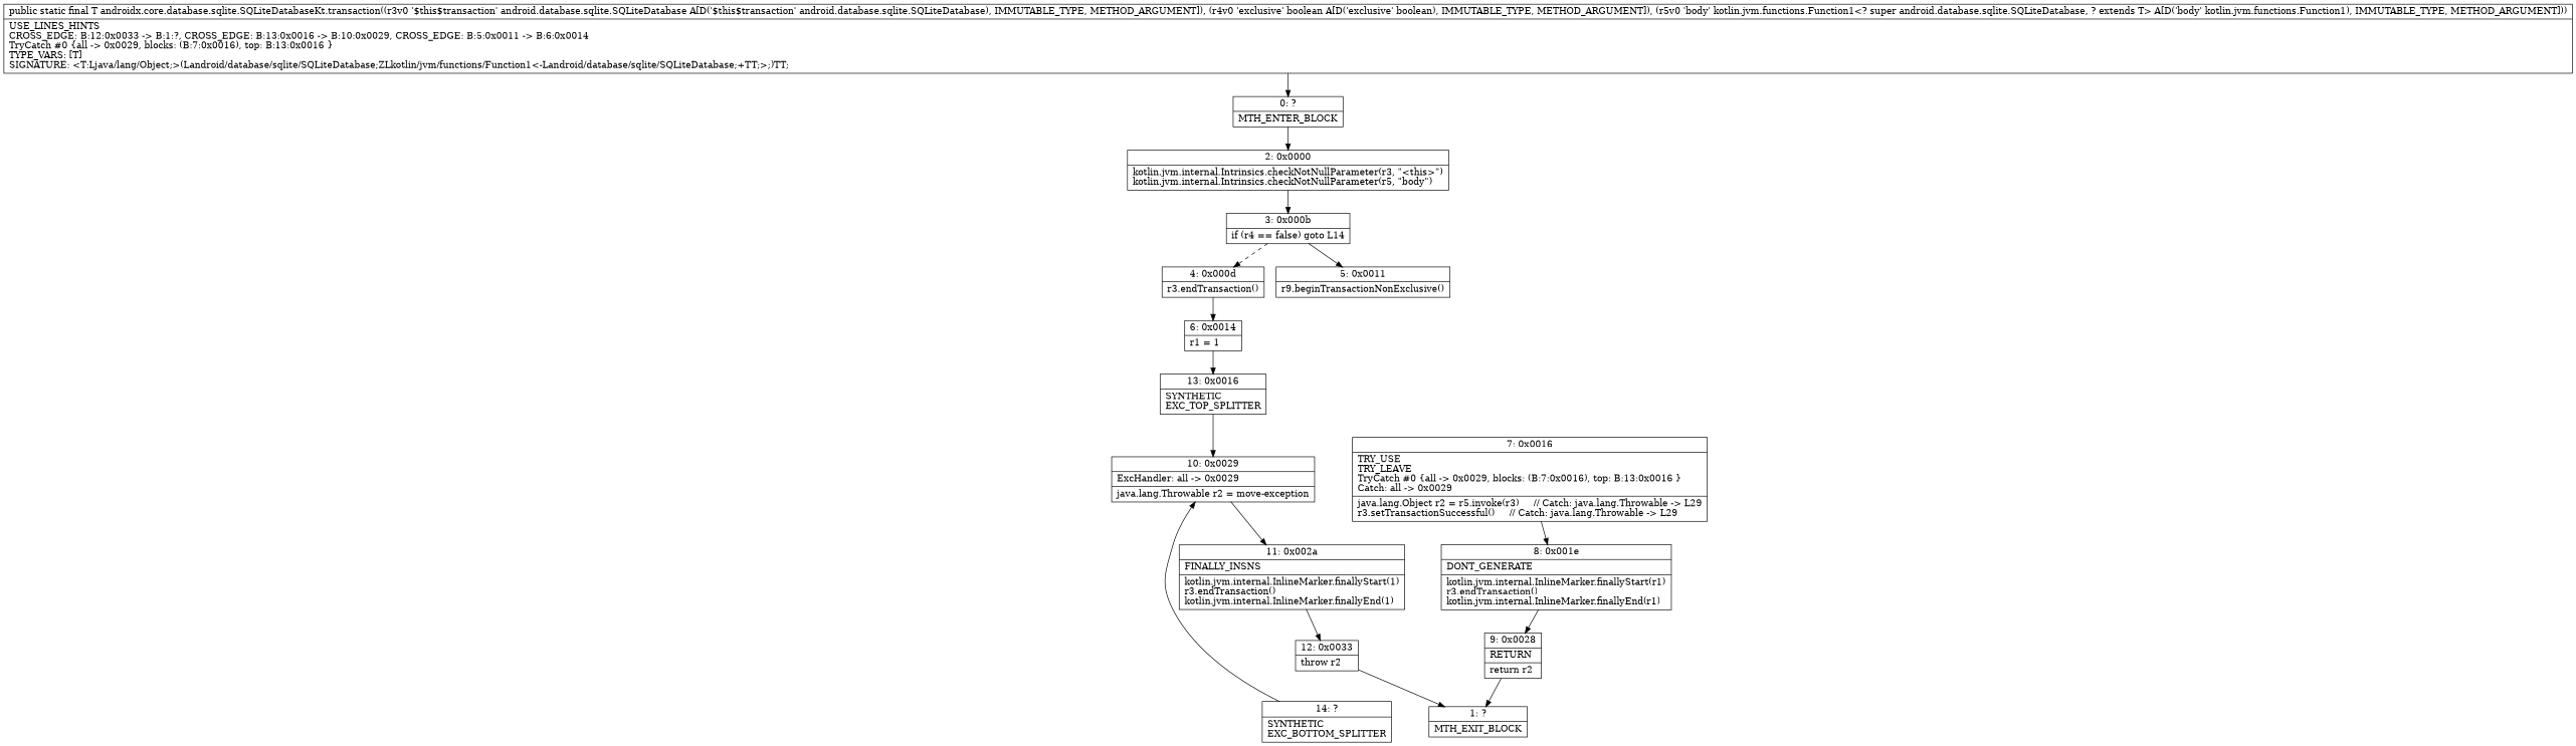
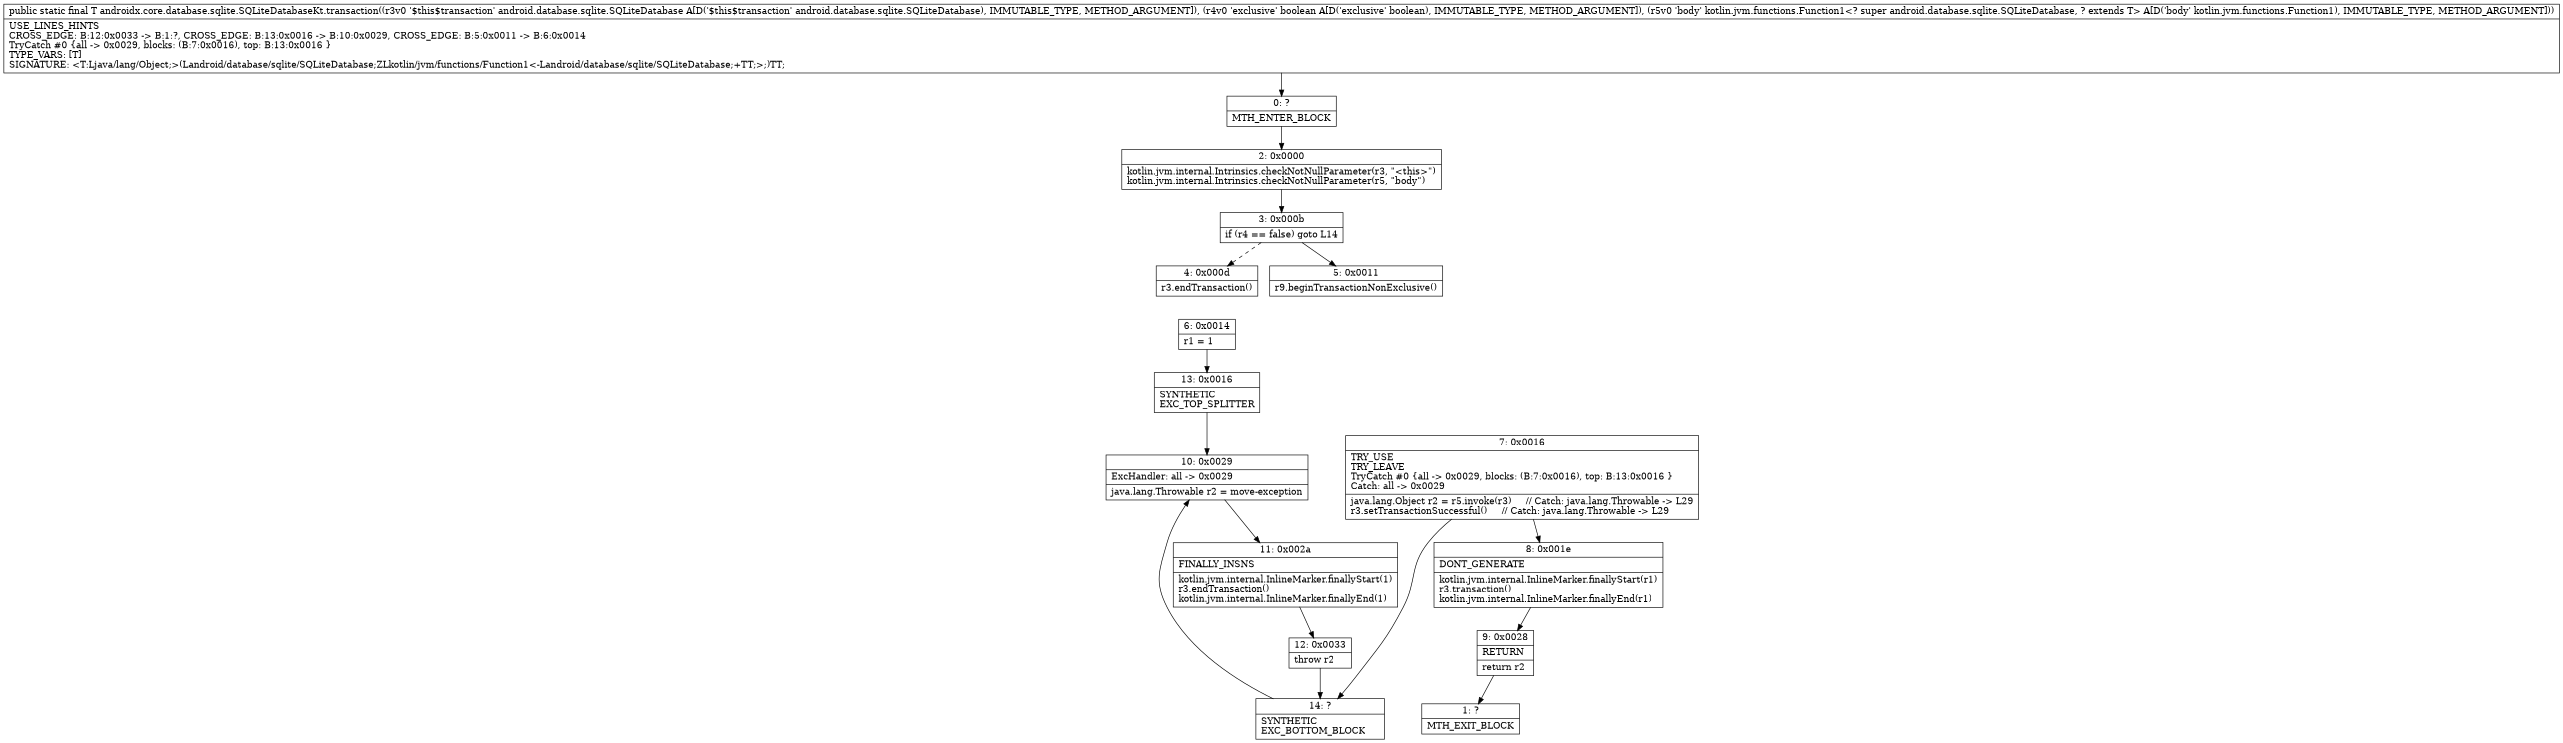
  digraph {
    node [shape=record]
    n1 [label="{0\:\ ?|MTH_ENTER_BLOCK\l}"]
    n2 [label="{2\:\ 0x0000|kotlin.jvm.internal.Intrinsics.checkNotNullParameter(r3, \"\<this\>\")\lkotlin.jvm.internal.Intrinsics.checkNotNullParameter(r5, \"body\")\l}"]
    n3 [label="{3\:\ 0x000b|if (r4 == false) goto L14\l}"]
    n4 [label="{4\:\ 0x000d|r3.endTransaction()\l}"]
    n5 [label="{5\:\ 0x0011|r9.beginTransactionNonExclusive()\l}"]
    n6 [label="{6\:\ 0x0014|r1 = 1\l}"]
    n7 [label="{13\:\ 0x0016|SYNTHETIC\lEXC_TOP_SPLITTER\l}"]
    n8 [label="{10\:\ 0x0029|ExcHandler: all \-\> 0x0029\l|java.lang.Throwable r2 = move\-exception\l}"]
    n9 [label="{7\:\ 0x0016|TRY_USE\lTRY_LEAVE\lTryCatch #0 \{all \-\> 0x0029, blocks: (B:7:0x0016), top: B:13:0x0016 \}\lCatch: all \-\> 0x0029\l|java.lang.Object r2 = r5.invoke(r3)     \/\/ Catch: java.lang.Throwable \-\> L29\lr3.setTransactionSuccessful()     \/\/ Catch: java.lang.Throwable \-\> L29\l}"]
-   n10 [label="{8\:\ 0x001e|DONT_GENERATE\l|kotlin.jvm.internal.InlineMarker.finallyStart(r1)\lr3.endTransaction()\lkotlin.jvm.internal.InlineMarker.finallyEnd(r1)\l}"]
-   n11 [label="{14\:\ ?|SYNTHETIC\lEXC_BOTTOM_SPLITTER\l}"]
+   n10 [label="{8\:\ 0x001e|DONT_GENERATE\l|kotlin.jvm.internal.InlineMarker.finallyStart(r1)\lr3.transaction()\lkotlin.jvm.internal.InlineMarker.finallyEnd(r1)\l}"]
+   n11 [label="{14\:\ ?|SYNTHETIC\lEXC_BOTTOM_BLOCK\l}"]
    n12 [label="{11\:\ 0x002a|FINALLY_INSNS\l|kotlin.jvm.internal.InlineMarker.finallyStart(1)\lr3.endTransaction()\lkotlin.jvm.internal.InlineMarker.finallyEnd(1)\l}"]
    n13 [label="{9\:\ 0x0028|RETURN\l|return r2\l}"]
    n14 [label="{1\:\ ?|MTH_EXIT_BLOCK\l}"]
    n15 [label="{12\:\ 0x0033|throw r2\l}"]
    n16 [label="{public static final T androidx.core.database.sqlite.SQLiteDatabaseKt.transaction((r3v0 '$this$transaction' android.database.sqlite.SQLiteDatabase A[D('$this$transaction' android.database.sqlite.SQLiteDatabase), IMMUTABLE_TYPE, METHOD_ARGUMENT]), (r4v0 'exclusive' boolean A[D('exclusive' boolean), IMMUTABLE_TYPE, METHOD_ARGUMENT]), (r5v0 'body' kotlin.jvm.functions.Function1\<? super android.database.sqlite.SQLiteDatabase, ? extends T\> A[D('body' kotlin.jvm.functions.Function1), IMMUTABLE_TYPE, METHOD_ARGUMENT]))  | USE_LINES_HINTS\lCROSS_EDGE: B:12:0x0033 \-\> B:1:?, CROSS_EDGE: B:13:0x0016 \-\> B:10:0x0029, CROSS_EDGE: B:5:0x0011 \-\> B:6:0x0014\lTryCatch #0 \{all \-\> 0x0029, blocks: (B:7:0x0016), top: B:13:0x0016 \}\lTYPE_VARS: [T]\lSIGNATURE: \<T:Ljava\/lang\/Object;\>(Landroid\/database\/sqlite\/SQLiteDatabase;ZLkotlin\/jvm\/functions\/Function1\<\-Landroid\/database\/sqlite\/SQLiteDatabase;+TT;\>;)TT;\l}"]
    n1 -> n2
    n2 -> n3
    n3 -> n4 [style=dashed]
    n3 -> n5
-   n4 -> n6
    n6 -> n7
    n7 -> n8
    n8 -> n12
    n9 -> n10
+   n9 -> n11
    n10 -> n13
    n11 -> n8
    n12 -> n15
    n13 -> n14
-   n15 -> n14
+   n15 -> n11
    n16 -> n1
  }
